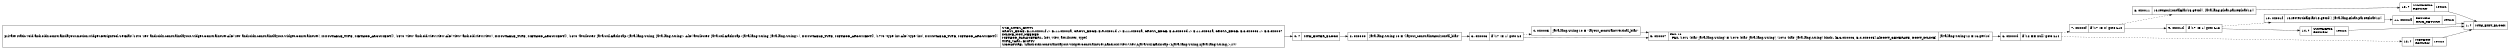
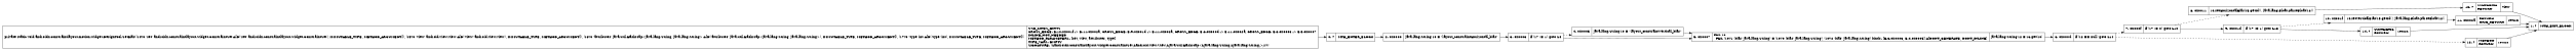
  digraph {
    rankdir=LR
    node [shape=record]
    n1 [label="{0\:\ ?|MTH_ENTER_BLOCK\l}"]
    n2 [label="{2\:\ 0x0000|java.lang.String r0 = \"layout_constraintHorizontal_bias\"\l}"]
    n3 [label="{3\:\ 0x0003|if (r7 != 1) goto L4\l}"]
    n4 [label="{4\:\ 0x0005|java.lang.String r0 = \"layout_constraintVertical_bias\"\l}"]
    n5 [label="{5\:\ 0x0007|PHI: r0 \l  PHI: (r0v1 'bias' java.lang.String) = (r0v0 'bias' java.lang.String), (r0v2 'bias' java.lang.String) binds: [B:3:0x0003, B:4:0x0005] A[DONT_GENERATE, DONT_INLINE]\l|java.lang.String r2 = r6.get(r0)\l}"]
    n6 [label="{6\:\ 0x000d|if (r2 == null) goto L14\l}"]
    n7 [label="{7\:\ 0x000f|if (r7 != 0) goto L10\l}"]
    n8 [label="{12\:\ ?|METHOD\lRETURN\l|return\l}"]
    n9 [label="{8\:\ 0x0011|r4.setHorizontalBias(r5.getId(), java.lang.Float.parseFloat(r2))\l}"]
    n10 [label="{9\:\ 0x001d|if (r7 != 1) goto L13\l}"]
    n11 [label="{1\:\ ?|MTH_EXIT_BLOCK\l}"]
-   n12 [label="{13\:\ ?|SYNTHETIC\lRETURN\l|return\l}"]
+   n12 [label="{13\:\ ?|SYNTHETIC\lRETURN\l|view\l}"]
    n13 [label="{10\:\ 0x001f|r4.setVerticalBias(r5.getId(), java.lang.Float.parseFloat(r2))\l}"]
    n14 [label="{14\:\ ?|SYNTHETIC\lRETURN\l|return\l}"]
    n15 [label="{11\:\ 0x002a|RETURN\lORIG_RETURN\l|return\l}"]
    n16 [label="{private static void androidx.constraintlayout.motion.widget.DesignTool.SetBias((r4v0 'set' androidx.constraintlayout.widget.ConstraintSet A[D('set' androidx.constraintlayout.widget.ConstraintSet), IMMUTABLE_TYPE, METHOD_ARGUMENT]), (r5v0 'view' android.view.View A[D('view' android.view.View), IMMUTABLE_TYPE, METHOD_ARGUMENT]), (r6v0 'attributes' java.util.HashMap\<java.lang.String, java.lang.String\> A[D('attributes' java.util.HashMap\<java.lang.String, java.lang.String\>), IMMUTABLE_TYPE, METHOD_ARGUMENT]), (r7v0 'type' int A[D('type' int), IMMUTABLE_TYPE, METHOD_ARGUMENT]))  | USE_LINES_HINTS\lCROSS_EDGE: B:10:0x001f \-\> B:11:0x002a, CROSS_EDGE: B:9:0x001d \-\> B:11:0x002a, CROSS_EDGE: B:6:0x000d \-\> B:11:0x002a, CROSS_EDGE: B:3:0x0003 \-\> B:5:0x0007\lINLINE_NOT_NEEDED\lMETHOD_PARAMETERS: [set, view, attributes, type]\lTYPE_VARS: EMPTY\lSIGNATURE: (Landroidx\/constraintlayout\/widget\/ConstraintSet;Landroid\/view\/View;Ljava\/util\/HashMap\<Ljava\/lang\/String;Ljava\/lang\/String;\>;I)V\l}"]
    n1 -> n2
    n2 -> n3
    n3 -> n4 [style=dashed]
    n3 -> n5
    n4 -> n5
    n5 -> n6
    n6 -> n7 [style=dashed]
    n6 -> n8 [style=dashed]
    n7 -> n9 [style=dashed]
    n7 -> n10
    n8 -> n11
    n9 -> n12
    n10 -> n13 [style=dashed]
    n10 -> n14
    n12 -> n11
    n13 -> n15
    n14 -> n11
    n15 -> n11
    n16 -> n1
  }
